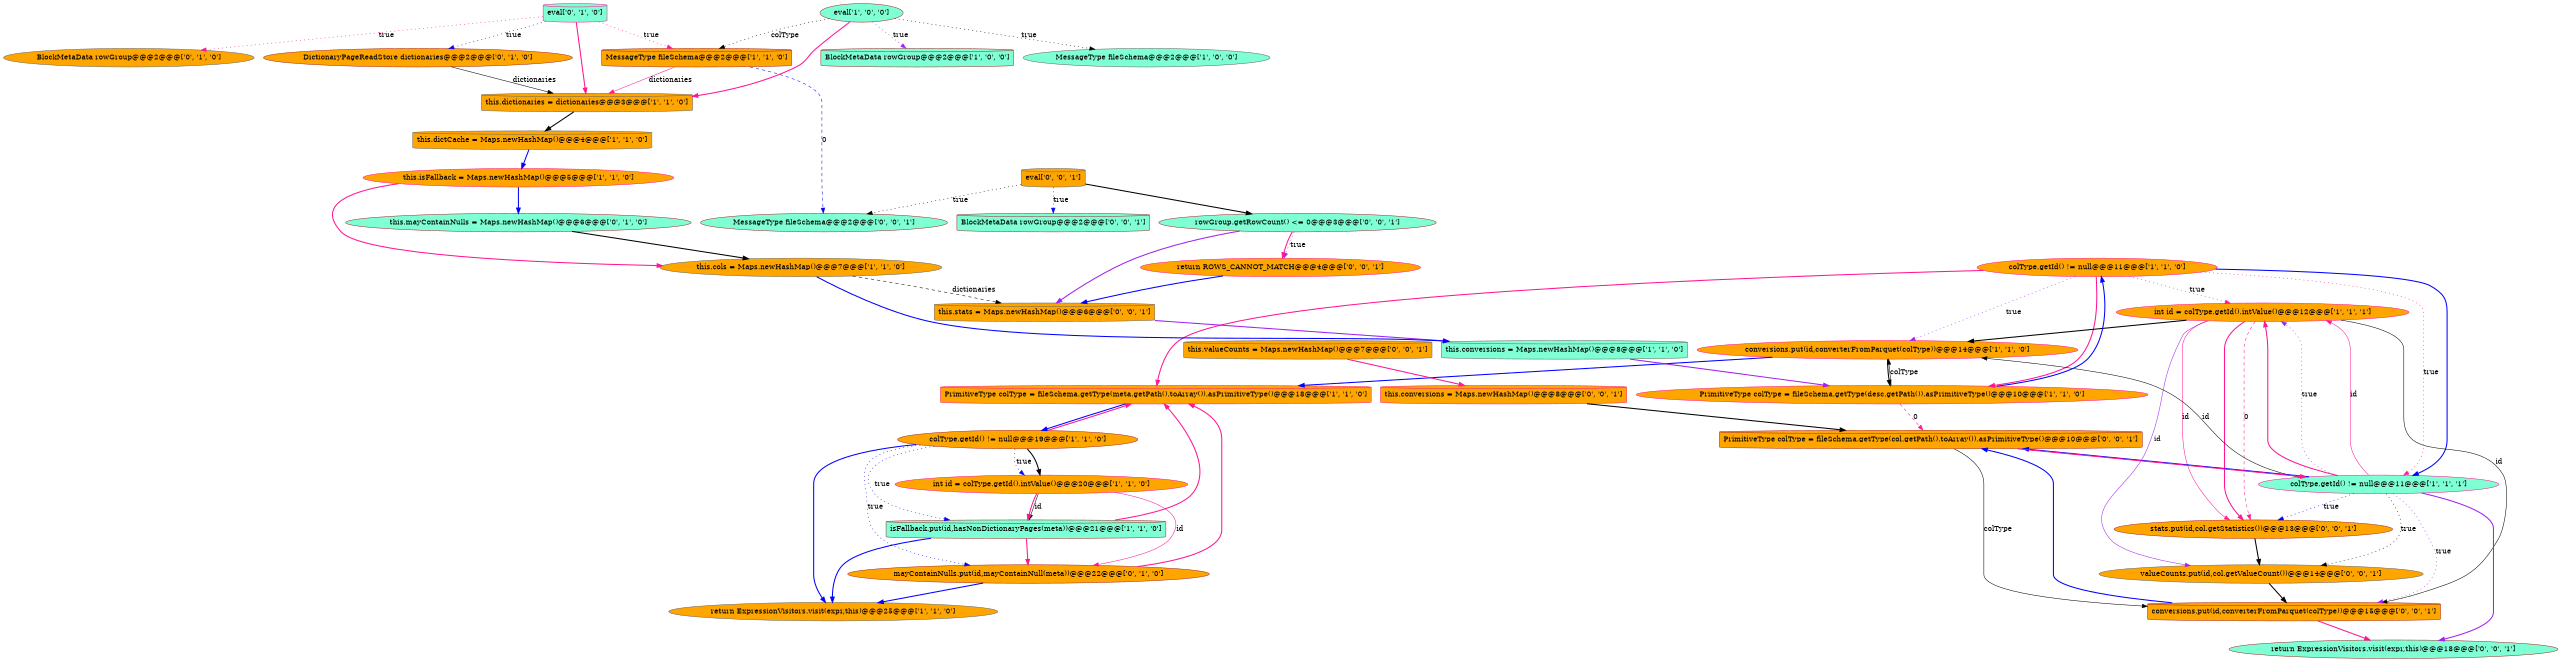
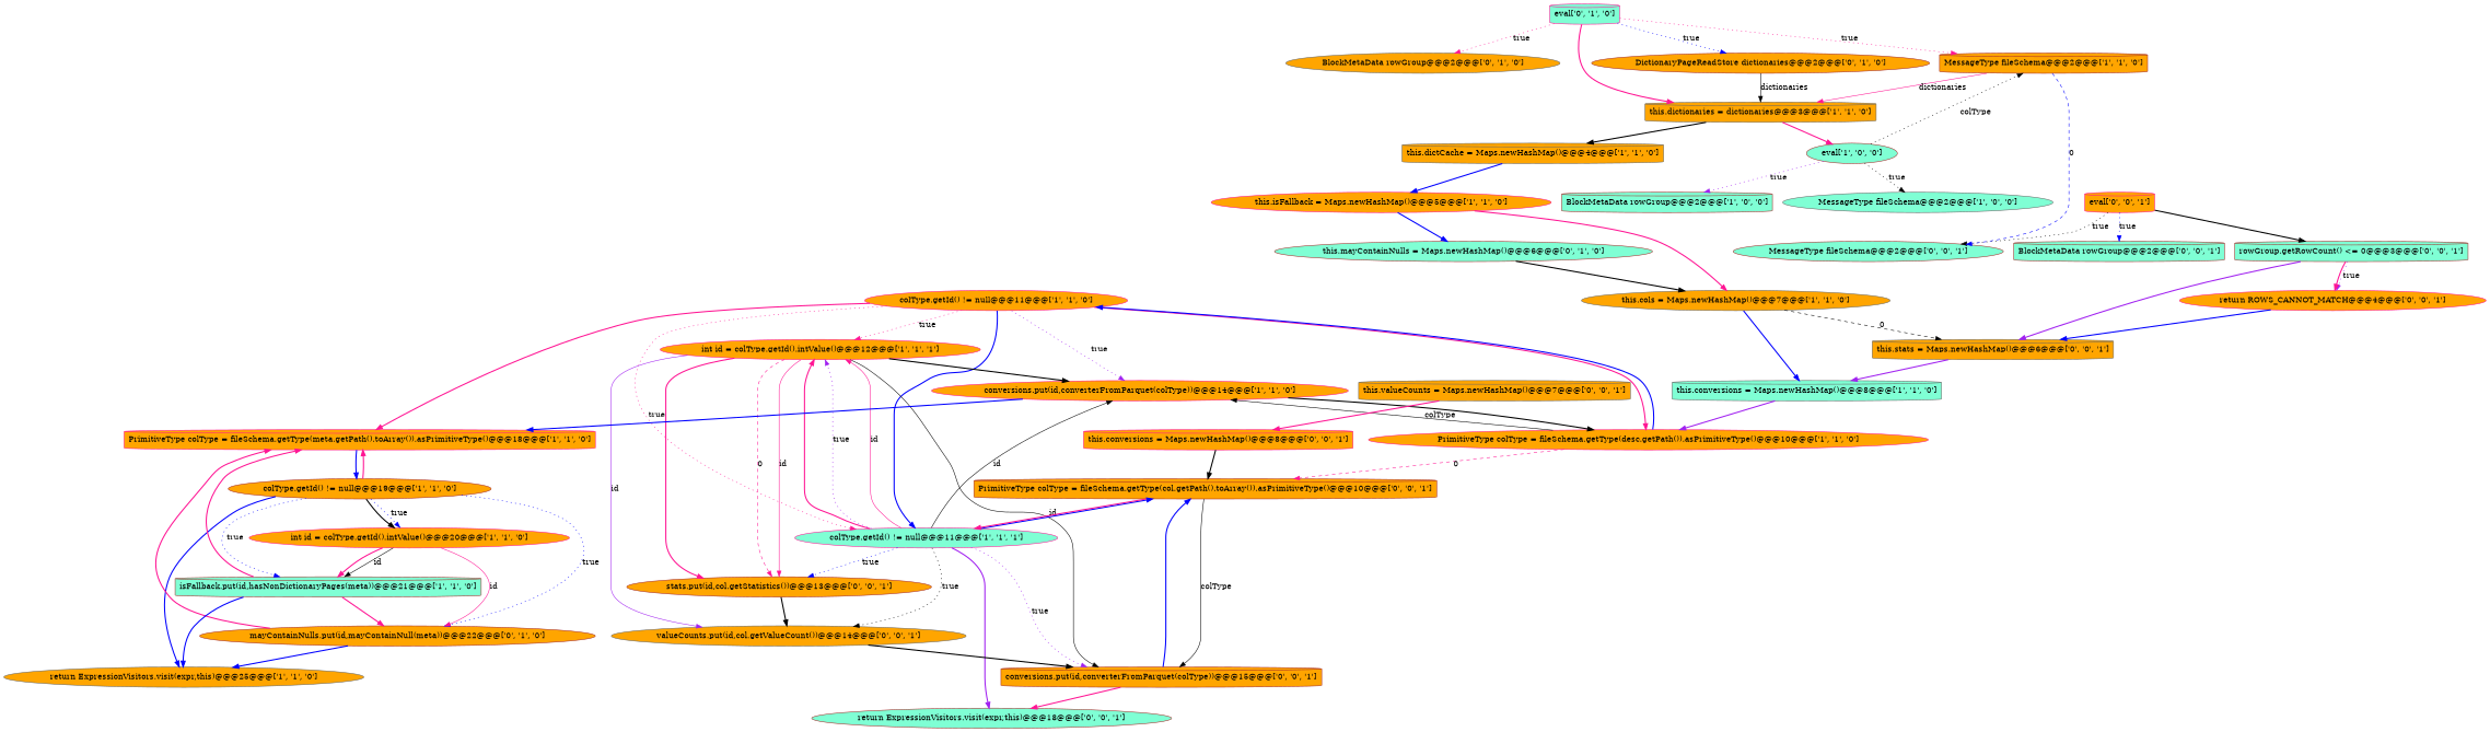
  digraph {
    node [color=brown fillcolor=orange shape=ellipse style=filled]
    edge [color=deeppink style=bold]
    n1 [color=deeppink label="colType.getId() != null@@@11@@@['1', '1', '0']"]
    n2 [color=deeppink label="int id = colType.getId().intValue()@@@12@@@['1', '1', '1']"]
    n3 [color=deeppink fillcolor=aquamarine label="colType.getId() != null@@@11@@@['1', '1', '1']"]
    n4 [color=deeppink label="PrimitiveType colType = fileSchema.getType(desc.getPath()).asPrimitiveType()@@@10@@@['1', '1', '0']"]
    n5 [color=deeppink label="conversions.put(id,converterFromParquet(colType))@@@14@@@['1', '1', '0']"]
    n6 [color=deeppink label="PrimitiveType colType = fileSchema.getType(meta.getPath().toArray()).asPrimitiveType()@@@18@@@['1', '1', '0']" shape=cylinder]
    n7 [label="stats.put(id,col.getStatistics())@@@13@@@['0', '0', '1']"]
    n8 [label="conversions.put(id,converterFromParquet(colType))@@@15@@@['0', '0', '1']" shape=cylinder]
    n9 [color=gray40 label="valueCounts.put(id,col.getValueCount())@@@14@@@['0', '0', '1']"]
    n10 [label="PrimitiveType colType = fileSchema.getType(col.getPath().toArray()).asPrimitiveType()@@@10@@@['0', '0', '1']" shape=cylinder]
    n11 [fillcolor=aquamarine label="return ExpressionVisitors.visit(expr,this)@@@18@@@['0', '0', '1']"]
    n12 [label="colType.getId() != null@@@19@@@['1', '1', '0']"]
    n13 [color=gray40 label="BlockMetaData rowGroup@@@2@@@['0', '1', '0']"]
    n14 [label="mayContainNulls.put(id,mayContainNull(meta))@@@22@@@['0', '1', '0']"]
    n15 [color=deeppink label="int id = colType.getId().intValue()@@@20@@@['1', '1', '0']"]
    n16 [color=gray40 label="return ExpressionVisitors.visit(expr,this)@@@25@@@['1', '1', '0']"]
    n17 [fillcolor=aquamarine label="isFallback.put(id,hasNonDictionaryPages(meta))@@@21@@@['1', '1', '0']" shape=cylinder]
    n18 [color=deeppink label="return ROWS_CANNOT_MATCH@@@4@@@['0', '0', '1']"]
    n19 [color=gray40 label="this.stats = Maps.newHashMap()@@@6@@@['0', '0', '1']" shape=cylinder]
    n20 [color=gray40 fillcolor=aquamarine label="this.conversions = Maps.newHashMap()@@@8@@@['1', '1', '0']" shape=cylinder]
-   n21 [color=gray40 label="eval['0', '0', '1']" shape=cylinder]
+   n21 [color=deeppink label="eval['0', '0', '1']" shape=cylinder]
    n22 [fillcolor=aquamarine label="MessageType fileSchema@@@2@@@['0', '0', '1']"]
-   n23 [fillcolor=aquamarine label="rowGroup.getRowCount() <= 0@@@3@@@['0', '0', '1']"]
+   n23 [fillcolor=aquamarine label="rowGroup.getRowCount() <= 0@@@3@@@['0', '0', '1']" shape=cylinder]
    n24 [fillcolor=aquamarine label="BlockMetaData rowGroup@@@2@@@['0', '0', '1']" shape=cylinder]
    n25 [color=deeppink fillcolor=aquamarine label="eval['0', '1', '0']" shape=cylinder]
    n26 [label="MessageType fileSchema@@@2@@@['1', '1', '0']" shape=cylinder]
    n27 [color=gray40 label="this.dictionaries = dictionaries@@@3@@@['1', '1', '0']" shape=cylinder]
    n28 [label="DictionaryPageReadStore dictionaries@@@2@@@['0', '1', '0']"]
    n29 [color=gray40 label="this.dictCache = Maps.newHashMap()@@@4@@@['1', '1', '0']" shape=cylinder]
    n30 [color=gray40 label="this.cols = Maps.newHashMap()@@@7@@@['1', '1', '0']"]
    n31 [color=gray40 label="this.valueCounts = Maps.newHashMap()@@@7@@@['0', '0', '1']" shape=cylinder]
    n32 [color=deeppink label="this.conversions = Maps.newHashMap()@@@8@@@['0', '0', '1']" shape=cylinder]
    n33 [color=deeppink label="this.isFallback = Maps.newHashMap()@@@5@@@['1', '1', '0']"]
    n34 [fillcolor=aquamarine label="this.mayContainNulls = Maps.newHashMap()@@@6@@@['0', '1', '0']"]
    n35 [fillcolor=aquamarine label="BlockMetaData rowGroup@@@2@@@['1', '0', '0']" shape=cylinder]
    n36 [fillcolor=aquamarine label="eval['1', '0', '0']"]
    n37 [color=gray40 fillcolor=aquamarine label="MessageType fileSchema@@@2@@@['1', '0', '0']"]
    n1 -> n2 [label=true style=dotted]
    n1 -> n3 [color=blue]
    n1 -> n3 [label=true style=dotted]
    n1 -> n4
    n1 -> n5 [color=purple label=true style=dotted]
    n1 -> n6
    n2 -> n5 [color=black]
    n2 -> n7 [label=id style=solid]
    n2 -> n7
    n2 -> n7 [label=0 style=dashed]
    n2 -> n8 [color=black label=id style=solid]
    n2 -> n9 [color=purple label=id style=solid]
    n3 -> n2 [label=id style=solid]
    n3 -> n2 [color=purple label=true style=dotted]
    n3 -> n2
    n3 -> n5 [color=black label=id style=solid]
    n3 -> n7 [color=blue label=true style=dotted]
    n3 -> n8 [color=purple label=true style=dotted]
    n3 -> n9 [color=black label=true style=dotted]
    n3 -> n10 [color=blue]
    n3 -> n11 [color=purple]
    n4 -> n1 [color=blue]
    n4 -> n5 [color=black label=colType style=solid]
    n4 -> n10 [label=0 style=dashed]
    n5 -> n4 [color=black]
    n5 -> n6 [color=blue]
    n6 -> n12 [color=blue]
    n7 -> n9 [color=black]
    n8 -> n10 [color=blue]
    n8 -> n11
    n9 -> n8 [color=black]
    n10 -> n3
    n10 -> n8 [color=black label=colType style=solid]
    n12 -> n6
    n12 -> n14 [color=blue label=true style=dotted]
    n12 -> n15 [color=black]
    n12 -> n15 [color=blue label=true style=dotted]
    n12 -> n16 [color=blue]
    n12 -> n17 [color=blue label=true style=dotted]
    n14 -> n6
    n14 -> n16 [color=blue]
    n15 -> n14 [label=id style=solid]
    n15 -> n17 [color=black label=id style=solid]
    n15 -> n17
    n17 -> n6
    n17 -> n14
    n17 -> n16 [color=blue]
    n18 -> n19 [color=blue]
    n19 -> n20 [color=purple]
    n20 -> n4 [color=purple]
    n21 -> n22 [color=black label=true style=dotted]
    n21 -> n23 [color=black]
    n21 -> n24 [color=blue label=true style=dotted]
    n23 -> n18 [color=purple label=true style=dotted]
    n23 -> n18
    n23 -> n19 [color=purple]
    n25 -> n13 [label=true style=dotted]
    n25 -> n26 [label=true style=dotted]
    n25 -> n27
    n25 -> n28 [color=blue label=true style=dotted]
    n26 -> n22 [color=blue label=0 style=dashed]
    n26 -> n27 [label=dictionaries style=solid]
    n27 -> n29 [color=black]
    n28 -> n27 [color=black label=dictionaries style=solid]
    n29 -> n33 [color=blue]
-   n30 -> n19 [color=black label=dictionaries style=dashed]
+   n30 -> n19 [color=black label=0 style=dashed]
    n30 -> n20 [color=blue]
    n31 -> n32
    n32 -> n10 [color=black]
    n33 -> n30
    n33 -> n34 [color=blue]
    n34 -> n30 [color=black]
    n36 -> n26 [color=black label=colType style=dotted]
-   n36 -> n27
+   n27 -> n36
    n36 -> n35 [color=purple label=true style=dotted]
    n36 -> n37 [color=black label=true style=dotted]
  }
